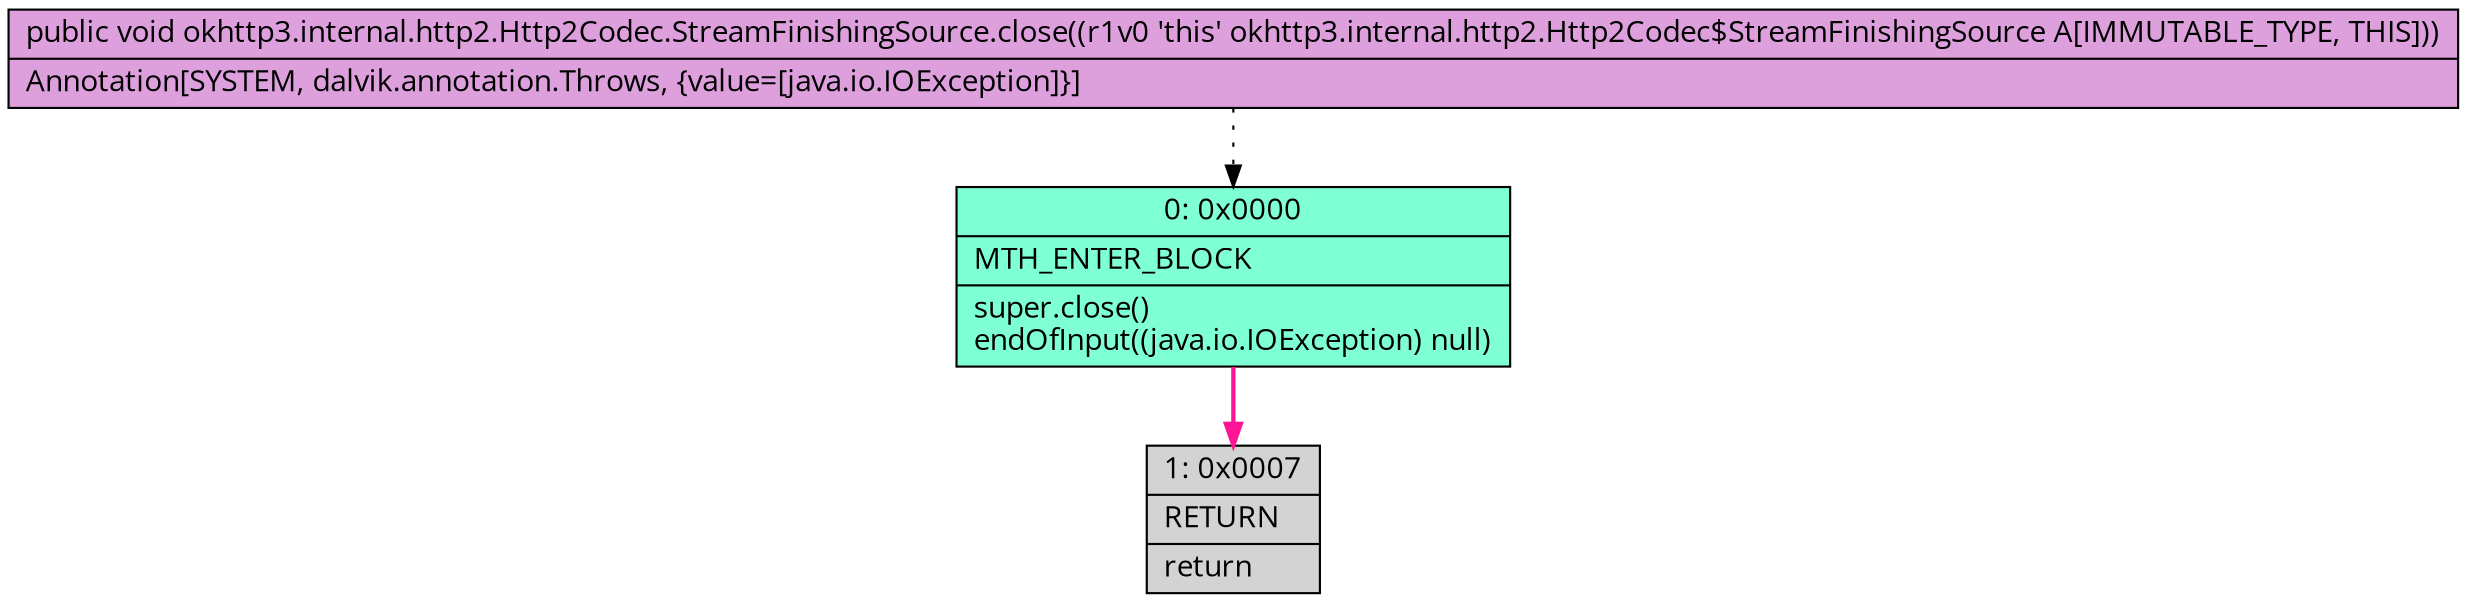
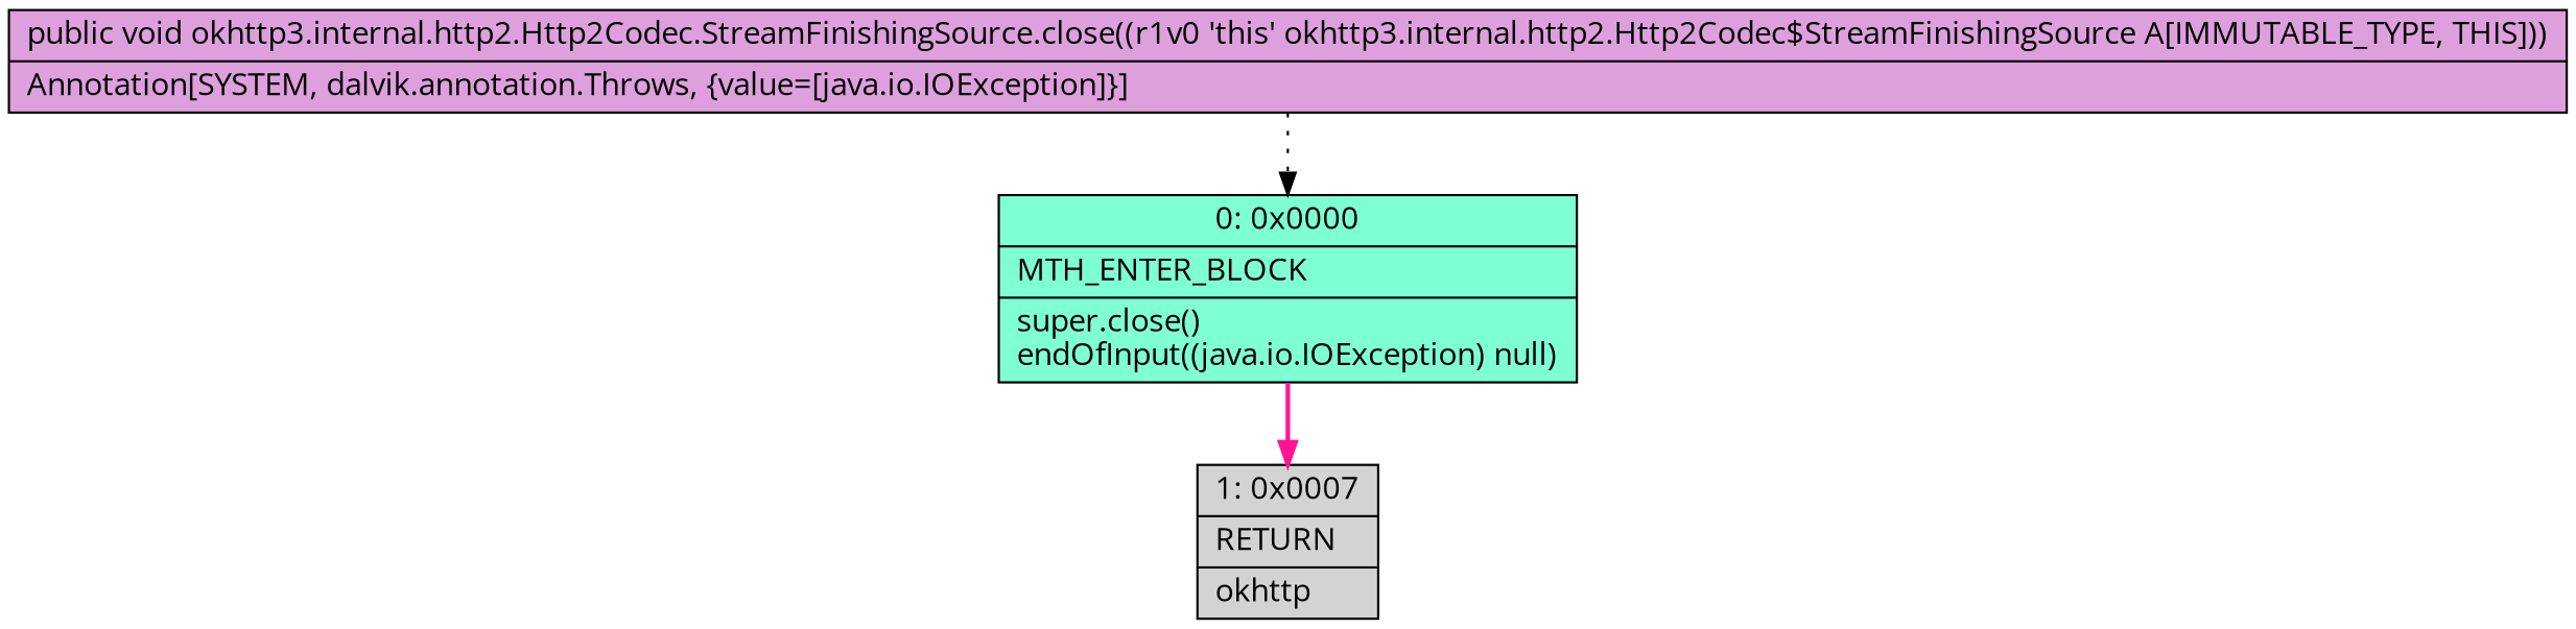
  digraph {
    fontname="Open Sans"
    node [shape=record style=filled fontname="Open Sans"]
    edge [fontname="Open Sans"]
    n1 [label="{0\:\ 0x0000|MTH_ENTER_BLOCK\l|super.close()\lendOfInput((java.io.IOException) null)\l}" fillcolor=aquamarine]
-   n2 [label="{1\:\ 0x0007|RETURN\l|return\l}" fillcolor=lightgrey]
+   n2 [label="{1\:\ 0x0007|RETURN\l|okhttp\l}" fillcolor=lightgrey]
    n3 [label="{public void okhttp3.internal.http2.Http2Codec.StreamFinishingSource.close((r1v0 'this' okhttp3.internal.http2.Http2Codec$StreamFinishingSource A[IMMUTABLE_TYPE, THIS]))  | Annotation[SYSTEM, dalvik.annotation.Throws, \{value=[java.io.IOException]\}]\l}" fillcolor=plum]
    n1 -> n2 [color=deeppink style=bold]
    n3 -> n1 [color=black style=dotted]
  }
